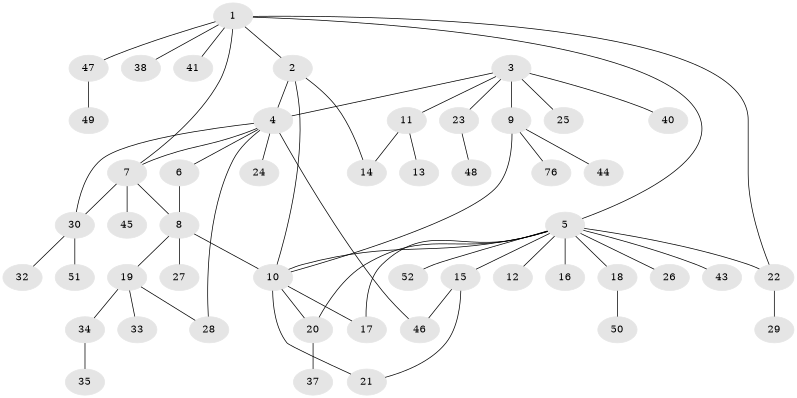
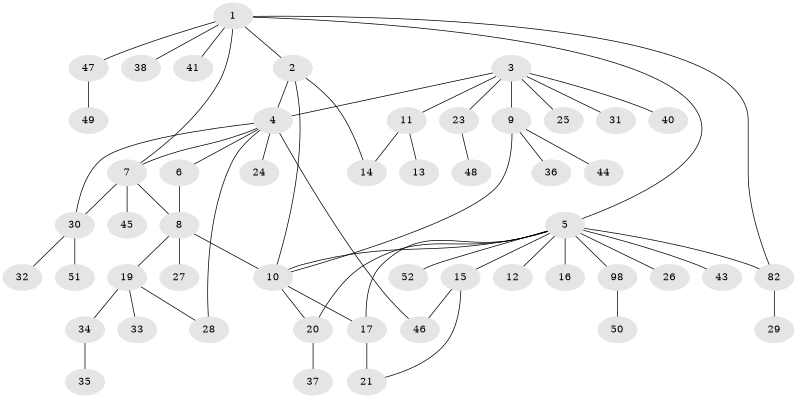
  graph {
    node [color=gray90 style=filled]
    1
    2
    5
    7
-   22
+   22 [label=82]
    38
    41
    47
    4
    10
    14
    12
    15
    16
    17
-   18
+   18 [label=98]
    20
    26
    43
    52
    30
    8
    45
    29
    49
    6
    24
    28
    46
    21
    3
    9
    11
    23
    25
+   31
    40
-   36 [label=76]
+   36
    44
    13
    48
    32
    51
    50
    37
    19
    27
    33
    34
    35
    1 -- 2
    1 -- 5
    1 -- 7
    1 -- 22
    1 -- 38
    1 -- 41
    1 -- 47
    2 -- 4
    2 -- 10
    2 -- 14
    5 -- 22
    5 -- 10
    5 -- 12
    5 -- 15
    5 -- 16
    5 -- 17
    5 -- 18
    5 -- 20
    5 -- 26
    5 -- 43
    5 -- 52
    7 -- 30
    7 -- 8
    7 -- 45
    22 -- 29
    47 -- 49
    4 -- 7
    4 -- 30
    4 -- 6
    4 -- 24
    4 -- 28
    4 -- 46
    10 -- 17
    10 -- 20
-   10 -- 21
+   17 -- 21
    15 -- 46
    15 -- 21
    18 -- 50
    20 -- 37
    30 -- 32
    30 -- 51
    8 -- 10
    8 -- 19
    8 -- 27
    6 -- 8
    3 -- 4
    3 -- 9
    3 -- 11
    3 -- 23
    3 -- 25
+   3 -- 31
    3 -- 40
    9 -- 10
    9 -- 36
    9 -- 44
    11 -- 14
    11 -- 13
    23 -- 48
    19 -- 28
    19 -- 33
    19 -- 34
    34 -- 35
  }
